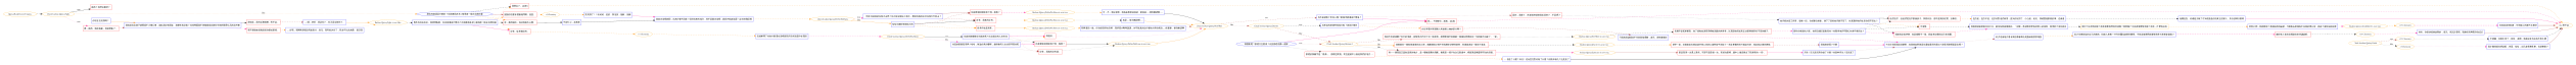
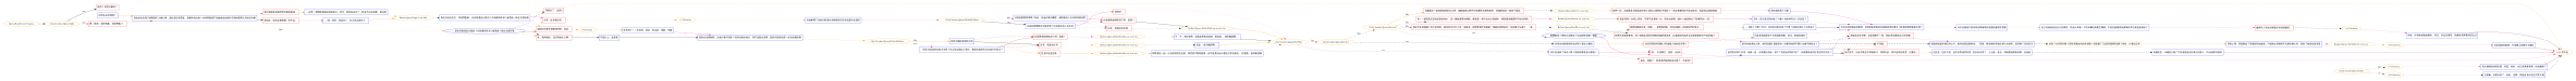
  digraph {
    fontname="EB Garamond"
    rankdir=LR
    node [color=blue fontname="EB Garamond" shape=box]
    edge [color=black fontname="EB Garamond" style=dashed]
    "QuincyRank2Convo3 begins." [color=orange shape=""]
    n2 [color=orange label="Check boolean QuincyFight" shape=""]
    n3 [color=red label="崑西？我們沒事吧？"]
    n4 [color=red label="嘿，崑西。我很抱歉，我發脾氣了。"]
    n5 [label="那你有家還是什麼的？你就像我表弟 J 被甩後一樣在這裡待著" shape=ellipse]
    n6 [label="我知道你這輩子經歷過不少糟心事，這點我沒有質疑。那麼作為交換？你得尊重我不想被變成你那些空洞的戰爭玩具的這件事"]
    n7 [color=red label="沒有。從來都沒有。"]
    n8 [color=red label="哇，真夠狠的，這話有點扎心啊。"]
    n9 [color=red label="謝謝你這麼有禮貌地問啊，混蛋。"]
    n10 [color=red label="我要走了。[結束]"]
    n11 [label="你現在在逗我嗎？"]
    n12 [color=red label="我不喜歡被指責想把你變成那樣。"]
    n13 [color=red label="我知道，我的反應很糟，對不起。"]
    n14 [color=orange label="+5 Chemistry" shape=""]
    n15 [label="不是扎心，是真實"]
    n16 [color=orange label="+5 Chemistry" shape=""]
    n17 [color=orange label="Chat 對不起." shape=""]
    n18 [label="……好吧，我剛剛那樣說有點過分，老兄。我有點失控了，我並不以此為榮。原諒我"]
    n19 [label="……嗯，好吧，原諒你了，你又是全新的了。"]
    n20 [label="這就解釋了你為什麼還在這裡跟我們這些混蛋待在戰區"]
    n21 [label="我就在這裡納悶，你為什麼不回家？回到你來的地方，而不是困在這裡，跟我們這群混蛋一起待在戰區裡"]
    n22 [label="笑死我了！！哈哈哈，是的，我活該，抱歉，抱歉"]
    n23 [color=orange label="Boolean QuincyFight is now false." shape=""]
    n24 [color=orange label="Check boolean QuincyDrifterNoHome" shape=""]
    n25 [color=orange label="Check boolean QuincyDrifterNoHome" shape=""]
    n26 [label="既然你待在這兒，我想問點事。你有家還是什麼的？你就像我表弟 J 被甩後一樣在這裡待著"]
    n27 [label="你真的那麼難交到朋友嗎？你說過沒有人在等你"]
    n28 [label="你真的那麼孤單嗎？哈哈，無論你來自哪裡，總得會有人在未來等著你吧"]
    n29 [label="「除非你是真的沒地方去吧？你之前說過沒人等你，難道你真的完全沒地方可回去？"]
    n30 [label="哈哈你總得有個地方的"]
    n31 [color=red label="沒有，我真的沒有誰。"]
    n32 [color=red label="你是要開始嘲笑我了嗎，崑西？"]
    n33 [color=red label="我很好。"]
    n34 [color=red label="沒有。我真的沒有。"]
    n35 [color=red label="你是要開始嘲笑我了嗎，崑西？"]
    n36 [color=red label="吾身所在是吾家。"]
    n37 [color=orange label="Boolean QuincyDrifterNoHome is now true." shape=""]
    n38 [color=orange label="Check boolean QuincyNewWar1" shape=""]
    n39 [color=orange label="Boolean QuincyDrifterNoHome is now true." shape=""]
    n40 [color=orange label="Boolean QuincyDrifterNoHome is now true." shape=""]
    n41 [color=orange label="Boolean QuincyDrifterNoHome is now true." shape=""]
    n42 [label="你不是拯救了所有人嗎？那個邪教還是什麼鬼？"]
    n43 [color=orange label="Check boolean QuincyDuviri1" shape=""]
    n44 [label="真是……慘到離譜啊……"]
    n45 [label="不，不，我沒有啊。因為如果那是真的，那真是……慘到離譜啊……"]
    n46 [label="我尊重這一點。但你跟我們在這裡，我們還才剛剛認識，你可能真的沒什麼地方對你來說……很重要。慘到離譜啊"]
    n47 [color=red label="是的，我救了。然後他們就把我送回來了，不是嗎？"]
    n48 [color=red label="我…… 不想聊它，崑西。[結束]"]
    n49 [label="你來自的那個奇怪地方呢？渡或什麼的"]
    n50 [color=orange label="Check boolean QuincyZariman1" shape=""]
    n51 [label="他們把你當工具用，發條一扭，你就要往前衝，倒下了當然他們就不管了。你真覺得他們在意你回不回去？"]
    n52 [color=red label="你沒有看到有關殺人和虛構人物的部分嗎？"]
    n53 [label="那艘船呢？那裡又怎麼樣？你說那裡很像一個家" shape=ellipse]
    n54 [color=red label="我好不容易逃離了自己的地獄，卻發現自己到了另一個星系，那裡整個宇宙都被一個瘋狂想要統治一切的瘋子佔據了。「家」"]
    n55 [color=red label="唯一一個我真正認為是家的地方，是一艘被遺棄的飛船，像瓶塞一樣卡在次元裂縫中，裡面滿是幽靈和可怕的回憶。"]
    n56 [color=red label="我被困在一個無限循環的次元裡，無數個世紀裡不停地遭受折磨和殺害，而施暴者是一個孩子暴君。"]
    n57 [color=red label="不清楚。"]
    n58 [color=red label="我敢肯定他們會。但是感覺不一樣。我從來沒覺得自己有歸屬。"]
    n59 [color=red label="他們在乎。但他們更在乎那個孩子。我明白的。那不是我的現實。沒事的。"]
    n60 [label="只因為我讀過並不代表我能理解，老兄。那簡直瘋狂"]
    n61 [color=red label="那裡的關鍵字是「很像」。那裡也鬧鬼，而且是牆中人創造我們的地方……"]
    n62 [color=orange label="Boolean QuincyNewWar1 is now true." shape=""]
    n63 [color=orange label="Boolean QuincyZariman1 is now true." shape=""]
    n64 [color=orange label="Boolean QuincyDuviri1 is now true." shape=""]
    n65 [label="我曾經就是那個玩具士兵。被告知我是最棒的。「冠軍」將拯救世界免於壞人的侵害。我受夠了這些謊言"]
    n66 [label="也許是，也許不是。也許你對他們有用，直到你沒用了。小心點，老兄。我經歷過那樣的事。也做過"]
    n67 [label="下次你得跟我說清楚啊，但我猜如果那是你還能選擇的選項？那選擇那裡還是這裡？"]
    n68 [label="……創造了什麼？天哇！這玩意兒對你做了什麼？你跟神有仇？活見鬼了"]
    n69 [color=red label="我幾乎是孤軍奮戰，為了拯救始源星系裡被洗腦的無辜者，試著讓他們起來反抗那兩個掌控宇宙的瘋子。"]
    n70 [color=red label="那是我第一次遇上漠然，可那不是最後一次。而就在那裡，牆中人徹底奪走了我擁有的*一切*。"]
    n71 [color=red label="順帶一提，這個暴君其實是虛空侵入我的心靈時從中抽取了一本故事書的碎片後誕生的，他是我記憶的產物。"]
    n72 [color=orange label="但到了生死時刻呢？當我需要他們的時候呢？我受傷了又或者需要幫助呢？哈哈，什麼也沒有"]
    n73 [label="免費忠告。你總是太晚了才知道誰是你的真正的家人。所以請睜大眼睛"]
    n74 [label="好歹這個地方還有我這尊奢華的屁股鎮著撐撐場面"]
    n75 [label="那些你救過的人呢，他們沒鋪紅毯歡迎你？你覺得他們不關心你會不會回去？"]
    n76 [label="天哇！這玩意兒對你做了什麼？你跟神有仇？活見鬼了"]
    n77 [label="我他媽的看了什麼"]
    n78 [label="突然之間，我就變成了某個該死的編號，只能跑去那個鳥不拉屎的辦公室，就為了被告知請滾蛋"]
    n79 [label="至少你會收拾好自己的東西。找個人來教一下阿米爾垃圾要丟哪裡。不然這個髒男孩要幫莉蒂引來更多寵物了"]
    n80 [color=orange label="Boolean QuincyToySoldier2 is now true." shape=""]
    n81 [color=red label="總得有人留在這裡讓你保持謙虛吧。"]
    n82 [color=orange label="+15 Chemistry" shape=""]
    n83 [color=orange label="+15 Chemistry" shape=""]
    n84 [label="你我還真有點像，可惜碰上的都不怎麼好"]
    n85 [color=orange label="Check boolean QuincyGuide" shape=""]
    n86 [color=orange label="+15 Chemistry" shape=""]
    n87 [color=orange label="+5 Chemistry" shape=""]
    n88 [label="哈哈。你很快就會放棄的，老兄。但試試看吧，我會很高興看到你試試"]
    n89 [label="不錯嘛，你看出來了，哈哈。是啊，我是說有你在也不算太糟"]
    n90 [label="我才懶得跟你明說呢，笨蛋。哈哈，自己多琢磨琢磨，你就會懂了"]
    "QuincyRank2Convo3 begins." -> n2
    n2 -> n3 [label=true style=solid]
    n2 -> n4 [color=deeppink label=true style=dotted]
    n2 -> n5 [color=darkorange label=false style=dotted]
    n4 -> n6 [color=brown]
    n5 -> n7 [color=darkorange style=dotted]
    n5 -> n8 [color=darkorange]
    n5 -> n9 [color=brown style=solid]
    n5 -> n10
    n6 -> n12 [color=deeppink style=dotted]
    n6 -> n13 [style=solid]
    n7 -> n14 [color=darkorange]
    n8 -> n15 [style=solid]
    n9 -> n16 [color=darkorange style=dotted]
    n10 -> n17 [color=darkorange]
    n11 -> n6 [color=darkorange style=solid]
    n12 -> n18 [color=darkorange]
    n13 -> n19 [color=brown]
    n14 -> n20 [color=darkorange]
    n15 -> n21 [style=solid]
    n16 -> n22 [color=darkorange]
    n18 -> n23 [color=darkorange style=dotted]
    n19 -> n23 [color=darkorange style=solid]
    n20 -> n24 [color=deeppink]
    n21 -> n25 [color=darkorange]
    n22 -> n21 [color=deeppink style=solid]
    n23 -> n26
    n24 -> n27 [label=true style=solid]
    n24 -> n28 [color=deeppink label=false style=dotted]
    n25 -> n29 [color=deeppink label=true style=dotted]
    n25 -> n30 [color=darkorange label=false style=solid]
    n26 -> n7 [color=deeppink style=solid]
    n26 -> n8 [style=dotted]
    n26 -> n9 [color=darkorange style=dotted]
    n26 -> n10 [color=darkorange style=dotted]
    n27 -> n31 [color=brown style=dotted]
    n27 -> n32 [style=dotted]
    n27 -> n33 [color=deeppink style=solid]
    n28 -> n31 [color=brown style=dotted]
    n28 -> n32 [color=deeppink style=solid]
    n28 -> n33 [color=darkorange style=dotted]
    n29 -> n34 [color=brown]
    n29 -> n35 [color=brown style=solid]
    n29 -> n36 [color=darkorange style=dotted]
    n30 -> n34 [style=solid]
    n30 -> n35 [color=brown]
    n30 -> n36 [color=darkorange]
    n31 -> n37 [style=dotted]
    n32 -> n37 [style=solid]
    n33 -> n38 [color=deeppink style=dotted]
    n34 -> n39 [color=darkorange style=dotted]
    n35 -> n40 [color=deeppink]
    n36 -> n41 [color=darkorange style=solid]
    n37 -> n38 [color=darkorange style=solid]
    n38 -> n42 [color=brown label=true]
    n38 -> n43 [color=brown label=false style=dotted]
    n39 -> n44 [style=dotted]
    n40 -> n45 [color=darkorange style=dotted]
    n41 -> n46 [color=darkorange style=dotted]
    n42 -> n47 [color=brown style=dotted]
    n42 -> n48 [color=deeppink style=solid]
    n43 -> n49 [label=true]
    n43 -> n50 [color=brown label=false]
    n44 -> n38 [color=darkorange style=solid]
    n45 -> n38 [style=solid]
    n46 -> n38 [color=brown style=dotted]
    n47 -> n51 [style=dotted]
    n48 -> n17 [color=deeppink]
    n49 -> n48 [color=brown style=dotted]
    n49 -> n52 [color=darkorange]
-   n53 -> n50 [color=brown label=true style=dotted]
+   n50 -> n53 [color=brown label=true style=dotted]
    n50 -> n54 [color=brown label=false]
    n50 -> n55 [label=false style=dotted]
    n50 -> n56 [color=darkorange label=false style=solid]
    n51 -> n57 [color=darkorange]
    n51 -> n58
    n51 -> n59 [style=solid]
    n52 -> n60 [color=brown]
    n53 -> n48 [color=deeppink style=solid]
    n53 -> n61 [style=dotted]
    n54 -> n62 [style=dotted]
    n55 -> n63 [color=deeppink style=solid]
    n56 -> n64
    n57 -> n65
    n58 -> n65 [color=deeppink]
    n59 -> n66 [color=darkorange]
    n60 -> n67 [color=deeppink]
    n61 -> n68 [color=darkorange]
    n62 -> n69
    n63 -> n70 [color=brown style=solid]
    n64 -> n71 [color=darkorange]
    n65 -> n72
    n66 -> n73
    n67 -> n74 [color=brown style=dotted]
    n68 -> n67 [style=solid]
    n69 -> n75 [color=deeppink]
    n70 -> n76 [color=deeppink style=solid]
    n71 -> n77 [color=brown]
    n72 -> n78 [color=darkorange]
    n73 -> n17 [color=deeppink style=solid]
    n74 -> n79 [color=darkorange]
    n75 -> n57
    n75 -> n58 [color=deeppink]
    n75 -> n59 [style=dotted]
    n76 -> n67 [color=brown style=dotted]
    n77 -> n67 [color=deeppink style=solid]
    n78 -> n80 [color=deeppink style=dotted]
    n79 -> n81 [color=deeppink]
    n80 -> n82 [color=darkorange]
    n81 -> n83
    n82 -> n84 [color=deeppink]
    n83 -> n88 [color=deeppink]
    n84 -> n17 [color=brown style=solid]
    n85 -> n86 [color=brown label=true]
    n85 -> n87 [label=false style=dotted]
    n86 -> n89 [style=dotted]
    n87 -> n90 [color=deeppink style=dotted]
    n88 -> n17 [color=brown style=solid]
    n89 -> n17
    n90 -> n17 [color=brown style=solid]
  }
